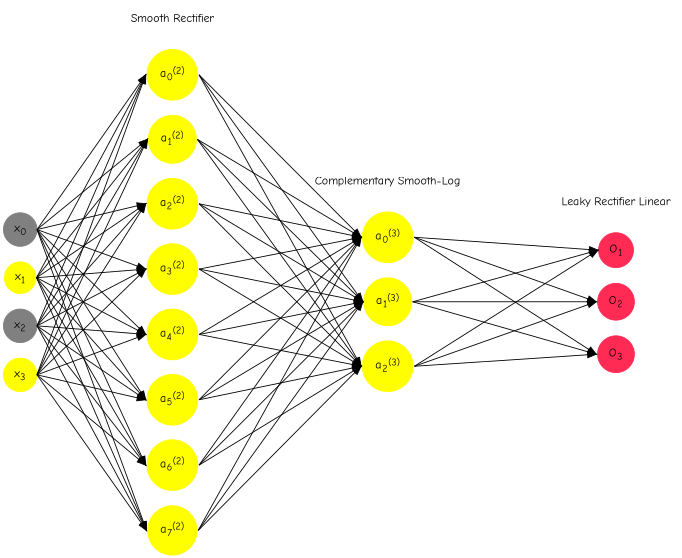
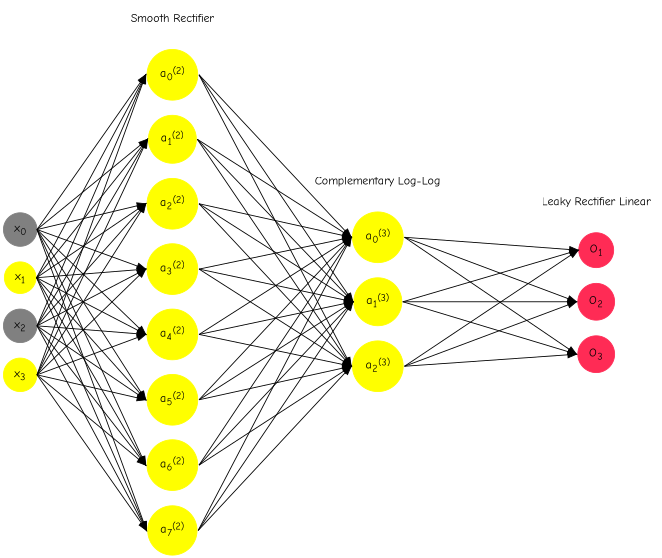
  digraph {
    rankdir=LR
    ranksep=1.4
    splines=false
    fontname="Comic Neue"
    node [color="0.1667, nan, nan" fillcolor="0.1667, nan, nan" shape=circle style=filled fontname="Comic Neue"]
    edge [headport=w style=solid tailport=e fontname="Comic Neue"]
    n1 [color="0.1667, 0.0, 0.5" fillcolor="0.1667, 0.0, 0.5" label=<x<sub>0</sub>>]
    n2 [color="0.1667, 1.0, 1.0" fillcolor="0.1667, 1.0, 1.0" label=<x<sub>1</sub>>]
    n3 [color="0.1667, 0.0, 0.5" fillcolor="0.1667, 0.0, 0.5" label=<x<sub>2</sub>>]
    n4 [color="0.1667, 1.0, 1.0" fillcolor="0.1667, 1.0, 1.0" label=<x<sub>3</sub>>]
    n5 [label=<a<sub>0</sub><sup>(2)</sup>>]
    n6 [label=<a<sub>1</sub><sup>(2)</sup>>]
    n7 [label=<a<sub>2</sub><sup>(2)</sup>>]
    n8 [label=<a<sub>3</sub><sup>(2)</sup>>]
    n9 [label=<a<sub>4</sub><sup>(2)</sup>>]
    n10 [label=<a<sub>5</sub><sup>(2)</sup>>]
    n11 [label=<a<sub>6</sub><sup>(2)</sup>>]
    n12 [label=<a<sub>7</sub><sup>(2)</sup>>]
    n13 [label=<a<sub>0</sub><sup>(3)</sup>>]
    n14 [label=<a<sub>1</sub><sup>(3)</sup>>]
    n15 [label=<a<sub>2</sub><sup>(3)</sup>>]
    n16 [color="0.9667, 0.83, 1.0" fillcolor="0.9667, 0.83, 1.0" label=<O<sub>1</sub>>]
    n17 [color="0.9667, 0.83, 1.0" fillcolor="0.9667, 0.83, 1.0" label=<O<sub>2</sub>>]
    n18 [color="0.9667, 0.83, 1.0" fillcolor="0.9667, 0.83, 1.0" label=<O<sub>3</sub>>]
    n19 [label="Smooth Rectifier" shape=plaintext color="" fillcolor="" style=""]
-   n20 [label="Complementary Smooth-Log" shape=plaintext color="" fillcolor="" style=""]
+   n20 [label="Complementary Log-Log" shape=plaintext color="" fillcolor="" style=""]
    n21 [label="Leaky Rectifier Linear" shape=plaintext color="" fillcolor="" style=""]
    subgraph sub_1 {
      n1
    }
    subgraph sub_2 {
      n2
    }
    subgraph sub_3 {
      n3
    }
    subgraph sub_4 {
      n4
    }
    subgraph sub_5 {
      n5
    }
    subgraph sub_6 {
      n6
    }
    subgraph sub_7 {
      n7
    }
    subgraph sub_8 {
      n8
    }
    subgraph sub_9 {
      n9
    }
    subgraph sub_10 {
      n10
    }
    subgraph sub_11 {
      n11
    }
    subgraph sub_12 {
      n12
    }
    subgraph sub_13 {
      n13
    }
    subgraph sub_14 {
      n14
    }
    subgraph sub_15 {
      n15
    }
    subgraph sub_16 {
      n16
    }
    subgraph sub_17 {
      n17
    }
    subgraph sub_18 {
      n18
    }
    subgraph sub_19 {
      rank=same
      n1
      n2
      n3
      n4
    }
    subgraph sub_20 {
      rank=same
      n5
      n6
      n7
      n8
      n9
      n10
      n11
      n12
    }
    subgraph sub_21 {
      rank=same
      n13
      n14
      n15
    }
    subgraph sub_22 {
      rank=same
      n16
      n17
      n18
    }
    subgraph sub_23 {
      rank=same
      n5
      n19
    }
    subgraph sub_24 {
      rank=same
      n13
      n20
    }
    subgraph sub_25 {
      rank=same
      n16
      n21
    }
    n1 -> n2 [style=invis]
    n1 -> n5
    n1 -> n6
    n1 -> n7
    n1 -> n8
    n1 -> n9
    n1 -> n10
    n1 -> n11
    n1 -> n12
    n2 -> n3 [style=invis]
    n2 -> n5
    n2 -> n6
    n2 -> n7
    n2 -> n8
    n2 -> n9
    n2 -> n10
    n2 -> n11
    n2 -> n12
    n3 -> n4 [style=invis]
    n3 -> n5
    n3 -> n6
    n3 -> n7
    n3 -> n8
    n3 -> n9
    n3 -> n10
    n3 -> n11
    n3 -> n12
    n4 -> n5
    n4 -> n6
    n4 -> n7
    n4 -> n8
    n4 -> n9
    n4 -> n10
    n4 -> n11
    n4 -> n12
    n5 -> n6 [style=invis]
    n5 -> n13
    n5 -> n14
    n5 -> n15
    n6 -> n7 [style=invis]
    n6 -> n13
    n6 -> n14
    n6 -> n15
    n7 -> n8 [style=invis]
    n7 -> n13
    n7 -> n14
    n7 -> n15
    n8 -> n9 [style=invis]
    n8 -> n13
    n8 -> n14
    n8 -> n15
    n9 -> n10 [style=invis]
    n9 -> n13
    n9 -> n14
    n9 -> n15
    n10 -> n11 [style=invis]
    n10 -> n13
    n10 -> n14
    n10 -> n15
    n11 -> n12 [style=invis]
    n11 -> n13
    n11 -> n14
    n11 -> n15
    n12 -> n13
    n12 -> n14
    n12 -> n15
    n13 -> n14 [style=invis]
    n13 -> n16
    n13 -> n17
    n13 -> n18
    n14 -> n15 [style=invis]
    n14 -> n16
    n14 -> n17
    n14 -> n18
    n15 -> n16
    n15 -> n17
    n15 -> n18
    n16 -> n17 [style=invis]
    n17 -> n18 [style=invis]
    n19 -> n5 [style=invis]
    n20 -> n13 [style=invis]
    n21 -> n16 [style=invis]
  }
